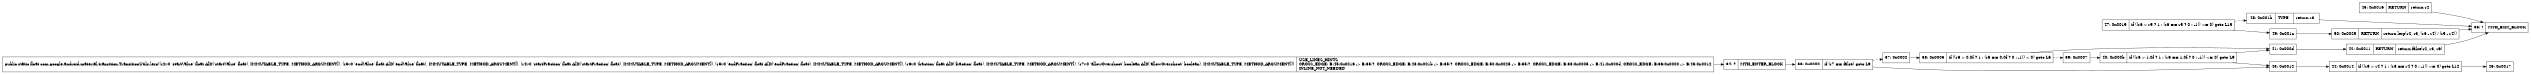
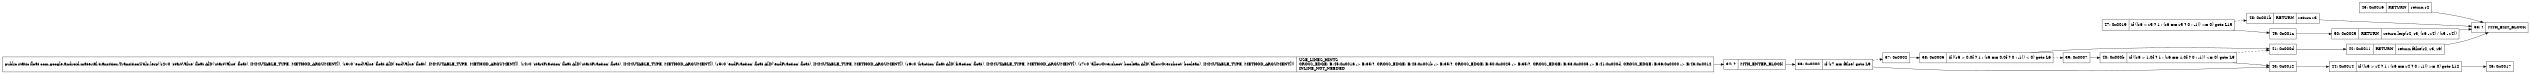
  digraph {
    rankdir=LR
    node [shape=record]
    n1 [label="{34\:\ ?|MTH_ENTER_BLOCK\l}"]
    n2 [label="{36\:\ 0x0000|if (r7 == false) goto L9\l}"]
    n3 [label="{37\:\ 0x0002}"]
    n4 [label="{43\:\ 0x0012}"]
    n5 [label="{38\:\ 0x0005|if ((r6 \> 0.0f ? 1 : (r6 == 0.0f ? 0 : \-1)) \< 0) goto L6\l}"]
    n6 [label="{44\:\ 0x0014|if ((r6 \> r4 ? 1 : (r6 == r4 ? 0 : \-1)) \>= 0) goto L12\l}"]
    n7 [label="{39\:\ 0x0007}"]
    n8 [label="{41\:\ 0x000d}"]
    n9 [label="{40\:\ 0x000b|if ((r6 \> 1.0f ? 1 : (r6 == 1.0f ? 0 : \-1)) \<= 0) goto L9\l}"]
    n10 [label="{42\:\ 0x0011|RETURN\l|return false(r2, r3, r6)\l}"]
    n11 [label="{35\:\ ?|MTH_EXIT_BLOCK\l}"]
    n12 [label="{46\:\ 0x0017}"]
    n13 [label="{45\:\ 0x0016|RETURN\l|return r2\l}"]
    n14 [label="{47\:\ 0x0019|if ((r6 \> r5 ? 1 : (r6 == r5 ? 0 : \-1)) \<= 0) goto L15\l}"]
-   n15 [label="{48\:\ 0x001b|TYPE\l|return r3\l}"]
+   n15 [label="{48\:\ 0x001b|RETURN\l|return r3\l}"]
    n16 [label="{49\:\ 0x001c}"]
    n17 [label="{50\:\ 0x0025|RETURN\l|return lerp(r2, r3, (r6 \- r4) \/ (r5 \- r4))\l}"]
    n18 [label="{public static float com.google.android.material.transition.TransitionUtils.lerp((r2v0 'startValue' float A[D('startValue' float), IMMUTABLE_TYPE, METHOD_ARGUMENT]), (r3v0 'endValue' float A[D('endValue' float), IMMUTABLE_TYPE, METHOD_ARGUMENT]), (r4v0 'startFraction' float A[D('startFraction' float), IMMUTABLE_TYPE, METHOD_ARGUMENT]), (r5v0 'endFraction' float A[D('endFraction' float), IMMUTABLE_TYPE, METHOD_ARGUMENT]), (r6v0 'fraction' float A[D('fraction' float), IMMUTABLE_TYPE, METHOD_ARGUMENT]), (r7v0 'allowOvershoot' boolean A[D('allowOvershoot' boolean), IMMUTABLE_TYPE, METHOD_ARGUMENT]))  | USE_LINES_HINTS\lCROSS_EDGE: B:45:0x0016 \-\> B:35:?, CROSS_EDGE: B:48:0x001b \-\> B:35:?, CROSS_EDGE: B:50:0x0025 \-\> B:35:?, CROSS_EDGE: B:38:0x0005 \-\> B:41:0x000d, CROSS_EDGE: B:36:0x0000 \-\> B:43:0x0012\lINLINE_NOT_NEEDED\l}"]
    n1 -> n2
    n2 -> n3 [style=dashed]
    n2 -> n4
    n3 -> n5
    n4 -> n6
    n5 -> n7 [style=dashed]
    n5 -> n8
    n6 -> n12
    n7 -> n9
    n8 -> n10
    n9 -> n4
-   n9 -> n8 [style=solid]
+   n9 -> n8 [style=dashed]
    n10 -> n11
    n13 -> n11
    n14 -> n15 [style=dashed]
    n14 -> n16
    n15 -> n11
    n16 -> n17
    n17 -> n11
    n18 -> n1
  }
